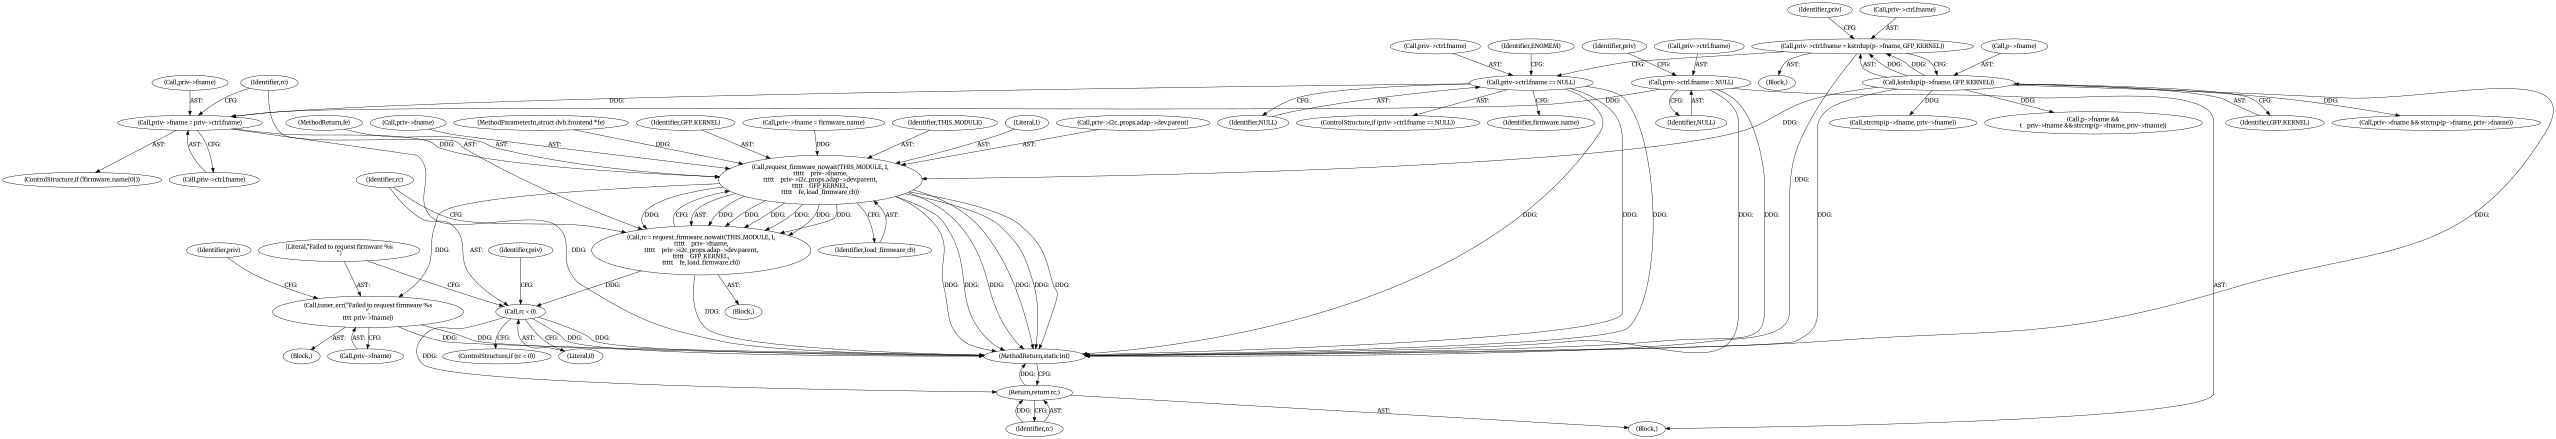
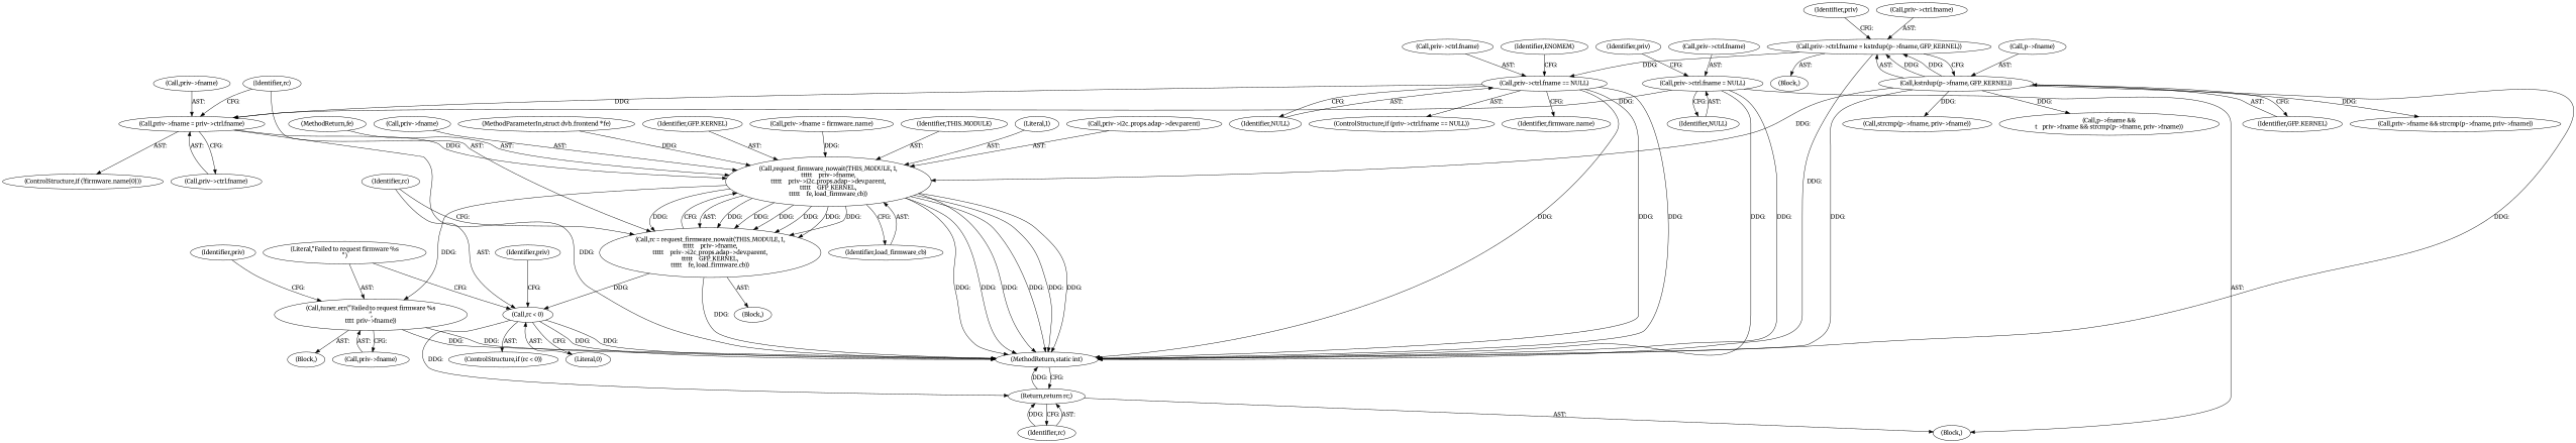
  digraph {
    fontname=Merriweather
    node [fontname=Merriweather]
    edge [fontname=Merriweather]
    n1 [label="(Call,priv->fname = priv->ctrl.fname)"]
    n2 [label="(Call,request_firmware_nowait(THIS_MODULE, 1,\n\t\t\t\t\t     priv->fname,\n\t\t\t\t\t     priv->i2c_props.adap->dev.parent,\n\t\t\t\t\t     GFP_KERNEL,\n\t\t\t\t\t     fe, load_firmware_cb))"]
    n3 [label="(MethodReturn,static int)"]
    n4 [label="(ControlStructure,if (!firmware_name[0]))"]
    n5 [label="(Call,priv->ctrl.fname)"]
    n6 [label="(Call,rc = request_firmware_nowait(THIS_MODULE, 1,\n\t\t\t\t\t     priv->fname,\n\t\t\t\t\t     priv->i2c_props.adap->dev.parent,\n\t\t\t\t\t     GFP_KERNEL,\n\t\t\t\t\t     fe, load_firmware_cb))"]
    n7 [label="(Call,tuner_err(\"Failed to request firmware %s\n\",\n\t\t\t\t  priv->fname))"]
    n8 [label="(Identifier,load_firmware_cb)"]
    n9 [label="(Return,return rc;)"]
    n10 [label="(Call,priv->ctrl.fname == NULL)"]
    n11 [label="(Identifier,NULL)"]
    n12 [label="(ControlStructure,if (priv->ctrl.fname == NULL))"]
    n13 [label="(Identifier,firmware_name)"]
    n14 [label="(Call,priv->ctrl.fname = kstrdup(p->fname, GFP_KERNEL))"]
    n15 [label="(Call,kstrdup(p->fname, GFP_KERNEL))"]
    n16 [label="(Block,)"]
    n17 [label="(Call,strcmp(p->fname, priv->fname))"]
    n18 [label="(Call,p->fname &&\n\t    priv->fname && strcmp(p->fname, priv->fname))"]
    n19 [label="(Identifier,GFP_KERNEL)"]
    n20 [label="(Call,priv->fname && strcmp(p->fname, priv->fname))"]
    n21 [label="(Call,priv->ctrl.fname = NULL)"]
    n22 [label="(Identifier,NULL)"]
    n23 [label="(Block,)"]
    n24 [label="(Call,rc < 0)"]
    n25 [label="(Block,)"]
    n26 [label="(Block,)"]
    n27 [label="(Call,priv->fname)"]
    n28 [label="(ControlStructure,if (rc < 0))"]
    n29 [label="(Literal,0)"]
    n30 [label="(Identifier,rc)"]
    n31 [label="(Identifier,ENOMEM)"]
    n32 [label="(Identifier,priv)"]
    n33 [label="(Identifier,rc)"]
    n34 [label="(Literal,1)"]
    n35 [label="(Call,priv->i2c_props.adap->dev.parent)"]
    n36 [label="(MethodReturn,fe)"]
    n37 [label="(Literal,\"Failed to request firmware %s\n\")"]
    n38 [label="(Identifier,priv)"]
    n39 [label="(Call,priv->ctrl.fname)"]
    n40 [label="(Identifier,priv)"]
    n41 [label="(Call,priv->fname)"]
    n42 [label="(Identifier,priv)"]
    n43 [label="(Call,priv->fname)"]
    n44 [label="(Identifier,rc)"]
    n45 [label="(Call,priv->ctrl.fname)"]
    n46 [label="(MethodParameterIn,struct dvb_frontend *fe)"]
    n47 [label="(Identifier,GFP_KERNEL)"]
    n48 [label="(Call,p->fname)"]
    n49 [label="(Call,priv->fname = firmware_name)"]
    n50 [label="(Identifier,THIS_MODULE)"]
    n51 [label="(Call,priv->ctrl.fname)"]
    n1 -> n2 [label="DDG: "]
    n1 -> n3 [label="DDG: "]
    n1 -> n4 [label="AST: "]
    n1 -> n5 [label="CFG: "]
    n2 -> n3 [label="DDG: "]
    n2 -> n3 [label="DDG: "]
    n2 -> n3 [label="DDG: "]
    n2 -> n3 [label="DDG: "]
    n2 -> n3 [label="DDG: "]
    n2 -> n3 [label="DDG: "]
    n2 -> n6 [label="AST: "]
    n2 -> n6 [label="DDG: "]
    n2 -> n6 [label="DDG: "]
    n2 -> n6 [label="DDG: "]
    n2 -> n6 [label="DDG: "]
    n2 -> n6 [label="DDG: "]
    n2 -> n6 [label="DDG: "]
    n2 -> n6 [label="DDG: "]
    n2 -> n7 [label="DDG: "]
    n2 -> n8 [label="CFG: "]
    n3 -> n9 [label="CFG: "]
    n5 -> n1 [label="AST: "]
    n6 -> n2 [label="CFG: "]
    n6 -> n3 [label="DDG: "]
    n6 -> n24 [label="DDG: "]
    n6 -> n25 [label="AST: "]
    n7 -> n3 [label="DDG: "]
    n7 -> n3 [label="DDG: "]
    n7 -> n26 [label="AST: "]
    n7 -> n27 [label="CFG: "]
    n8 -> n2 [label="AST: "]
    n9 -> n3 [label="DDG: "]
    n9 -> n23 [label="AST: "]
    n9 -> n30 [label="CFG: "]
    n10 -> n1 [label="DDG: "]
    n10 -> n3 [label="DDG: "]
    n10 -> n3 [label="DDG: "]
    n10 -> n3 [label="DDG: "]
    n10 -> n11 [label="CFG: "]
    n10 -> n12 [label="AST: "]
    n10 -> n13 [label="CFG: "]
    n11 -> n10 [label="AST: "]
    n14 -> n3 [label="DDG: "]
-   n14 -> n10 [label="CFG: "]
+   n14 -> n10 [label="DDG: "]
    n14 -> n15 [label="CFG: "]
    n14 -> n16 [label="AST: "]
    n15 -> n2 [label="DDG: "]
    n15 -> n3 [label="DDG: "]
    n15 -> n3 [label="DDG: "]
    n15 -> n14 [label="AST: "]
    n15 -> n14 [label="DDG: "]
    n15 -> n14 [label="DDG: "]
    n15 -> n17 [label="DDG: "]
    n15 -> n18 [label="DDG: "]
    n15 -> n19 [label="CFG: "]
    n15 -> n20 [label="DDG: "]
    n19 -> n15 [label="AST: "]
    n21 -> n1 [label="DDG: "]
    n21 -> n3 [label="DDG: "]
    n21 -> n3 [label="DDG: "]
    n21 -> n22 [label="CFG: "]
    n21 -> n23 [label="AST: "]
    n22 -> n21 [label="AST: "]
    n24 -> n3 [label="DDG: "]
    n24 -> n3 [label="DDG: "]
    n24 -> n9 [label="DDG: "]
-   n24 -> n28 [label="CFG: "]
+   n24 -> n28 [label="AST: "]
    n24 -> n29 [label="CFG: "]
    n27 -> n7 [label="AST: "]
    n29 -> n24 [label="AST: "]
    n30 -> n9 [label="AST: "]
    n30 -> n9 [label="DDG: "]
    n31 -> n10 [label="CFG: "]
    n32 -> n7 [label="CFG: "]
    n33 -> n6 [label="CFG: "]
    n33 -> n24 [label="AST: "]
    n34 -> n2 [label="AST: "]
    n35 -> n2 [label="AST: "]
    n36 -> n2 [label="AST: "]
    n37 -> n7 [label="AST: "]
    n37 -> n24 [label="CFG: "]
    n38 -> n14 [label="CFG: "]
    n39 -> n14 [label="AST: "]
    n40 -> n21 [label="CFG: "]
    n41 -> n1 [label="AST: "]
    n42 -> n24 [label="CFG: "]
    n43 -> n2 [label="AST: "]
    n44 -> n1 [label="CFG: "]
    n44 -> n6 [label="AST: "]
    n45 -> n21 [label="AST: "]
    n46 -> n2 [label="DDG: "]
    n47 -> n2 [label="AST: "]
    n48 -> n15 [label="AST: "]
    n49 -> n2 [label="DDG: "]
    n50 -> n2 [label="AST: "]
    n51 -> n10 [label="AST: "]
  }
